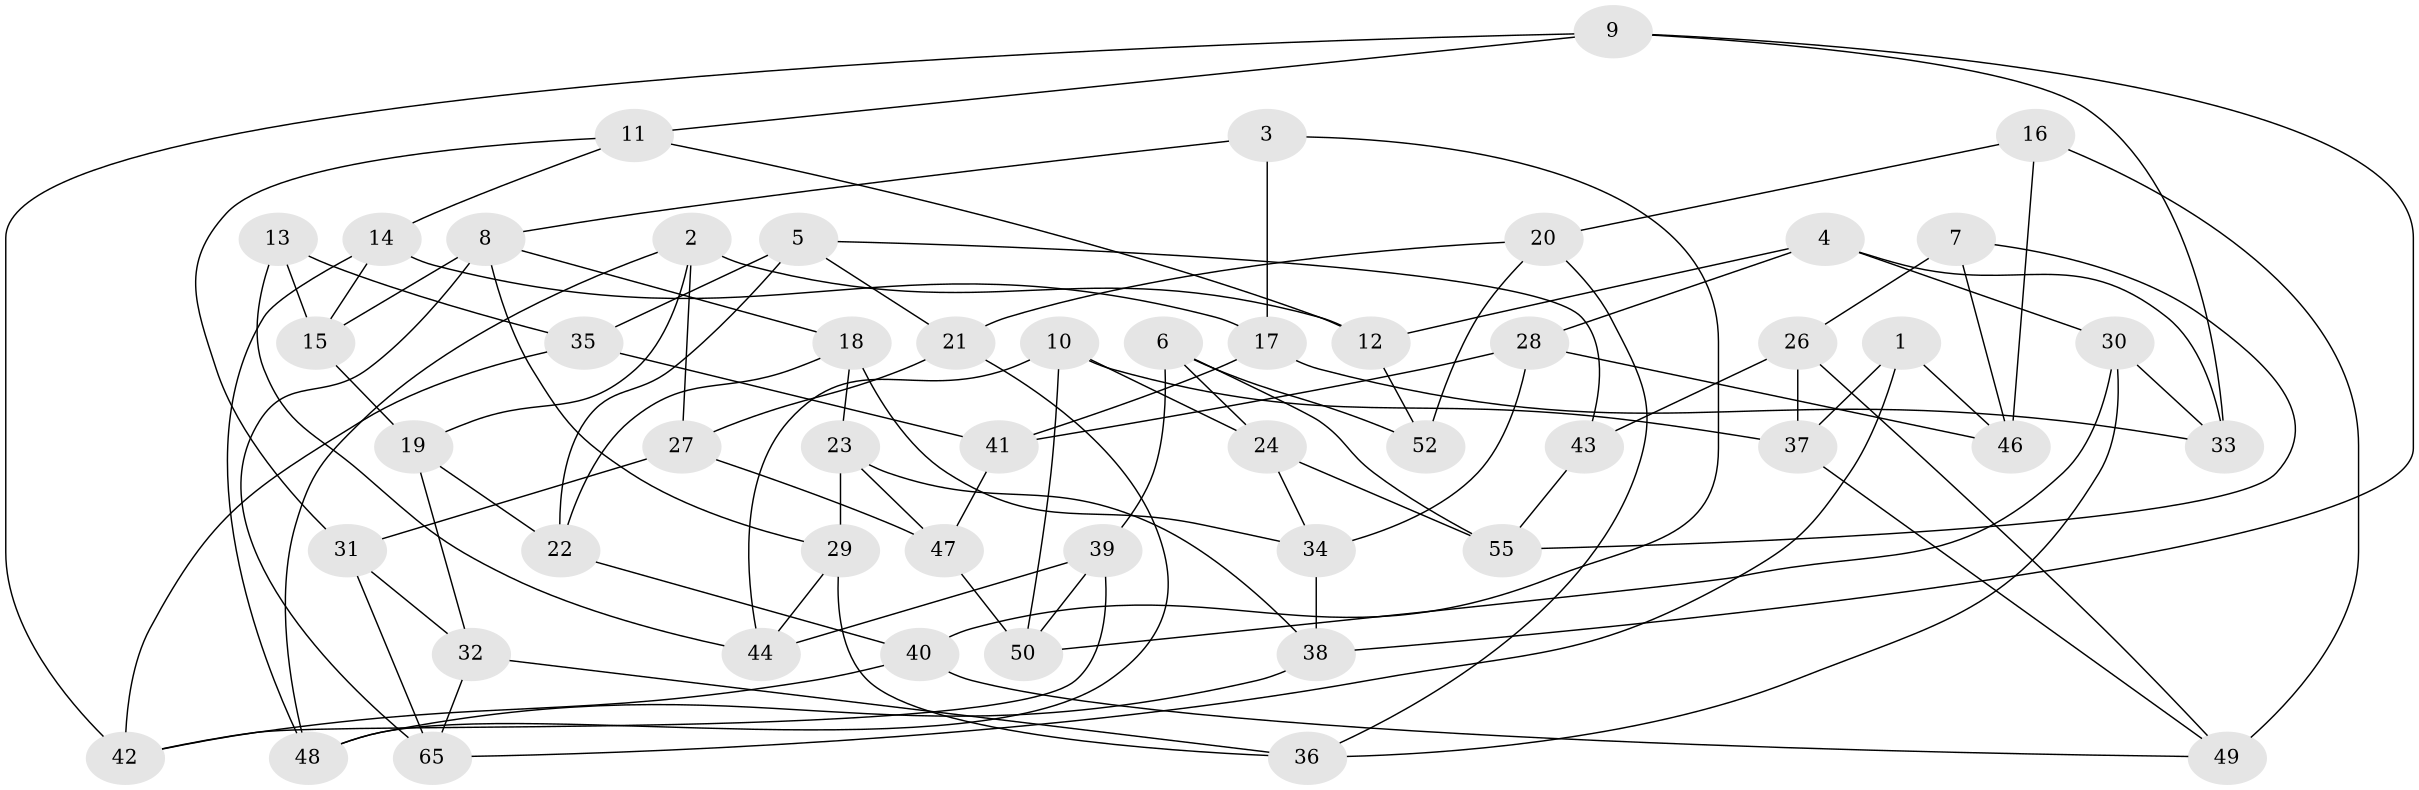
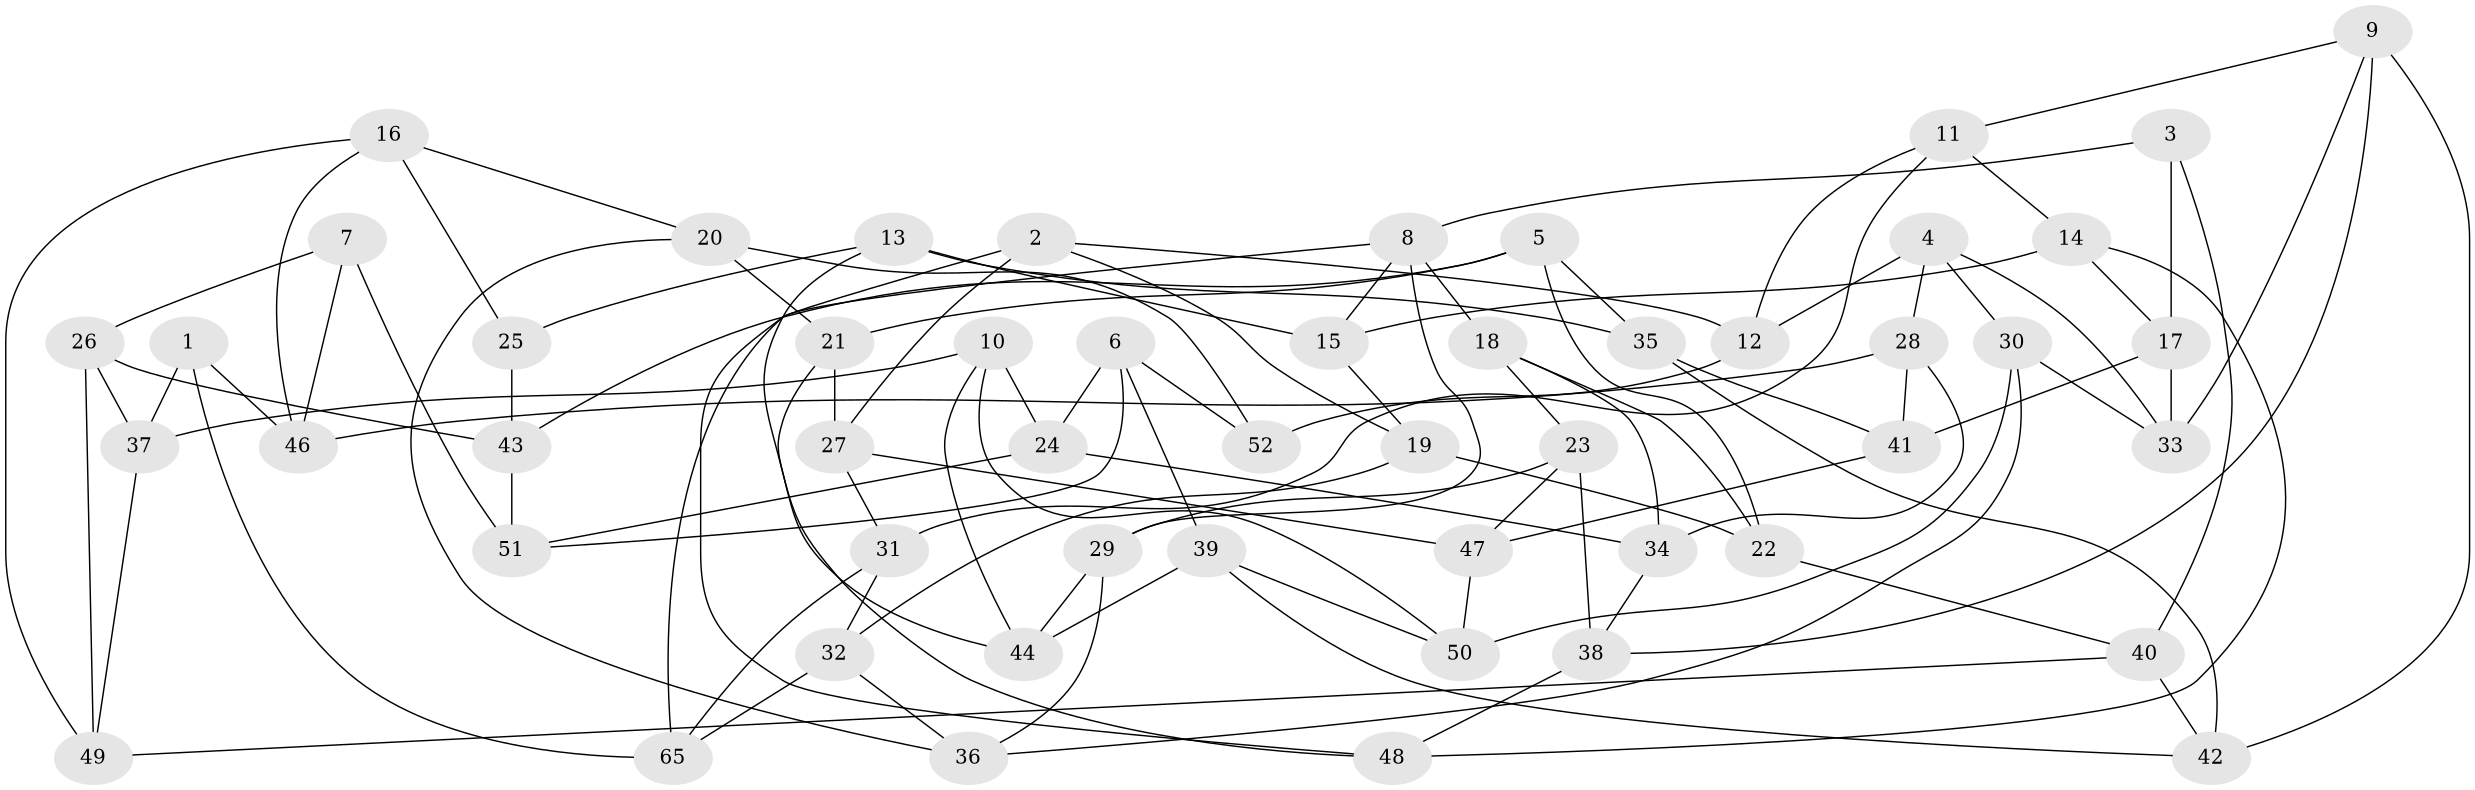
  graph {
    node [color=gray90 style=filled]
    1
    37
    n3 [label=65]
    46
    49
    2
    12
    19
    27
    48
    52
    22
    32
    31
    47
    3
    8
    17
    40
    29
    15
    18
    33
    41
    44
    36
    42
    4
    28
    30
    34
    50
    5
    21
    35
    43
-   51 [label=55]
+   51
    6
    24
    39
    7
    26
+   25
    23
    9
    11
    38
    14
    10
    13
    16
    20
    1 -- 37
    1 -- n3
    1 -- 46
    37 -- 49
    2 -- 12
    2 -- 19
    2 -- 27
    2 -- 48
    12 -- 52
    19 -- 22
    19 -- 32
    27 -- 31
    27 -- 47
    22 -- 40
    32 -- n3
    32 -- 36
    31 -- n3
    31 -- 32
    47 -- 50
    3 -- 8
    3 -- 17
    3 -- 40
    8 -- n3
    8 -- 29
    8 -- 15
    8 -- 18
    17 -- 33
    17 -- 41
    40 -- 49
    40 -- 42
    29 -- 44
    29 -- 36
    15 -- 19
    18 -- 22
    18 -- 34
    18 -- 23
    41 -- 47
    4 -- 12
    4 -- 33
    4 -- 28
    4 -- 30
    28 -- 46
    28 -- 41
    28 -- 34
    30 -- 33
    30 -- 36
    30 -- 50
    34 -- 38
    5 -- 22
    5 -- 21
    5 -- 35
    5 -- 43
    21 -- 27
    21 -- 48
    35 -- 41
    35 -- 42
    43 -- 51
    6 -- 52
    6 -- 51
    6 -- 24
    6 -- 39
    24 -- 34
    24 -- 51
    39 -- 44
    39 -- 42
    39 -- 50
    7 -- 46
    7 -- 51
    7 -- 26
    26 -- 37
    26 -- 49
    26 -- 43
+   25 -- 43
    23 -- 47
    23 -- 29
    23 -- 38
    9 -- 33
    9 -- 42
    9 -- 11
    9 -- 38
    11 -- 12
    11 -- 31
    11 -- 14
    38 -- 48
    14 -- 48
    14 -- 17
    14 -- 15
    10 -- 37
    10 -- 44
    10 -- 50
    10 -- 24
    13 -- 15
    13 -- 44
    13 -- 35
+   13 -- 25
    16 -- 46
    16 -- 49
+   16 -- 25
    16 -- 20
    20 -- 52
    20 -- 36
    20 -- 21
  }
